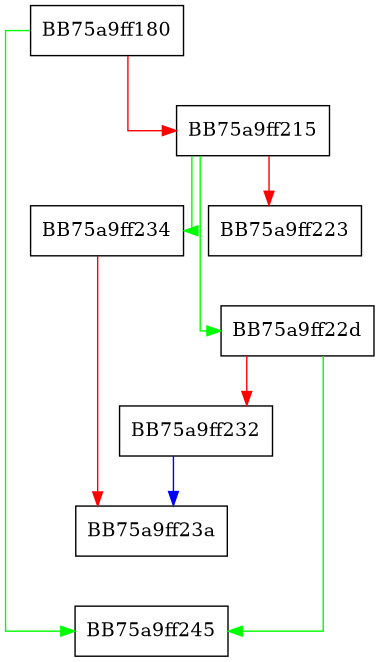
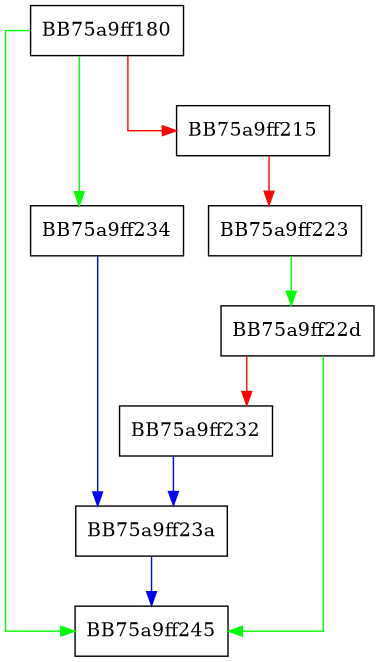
  digraph {
    fontname="DejaVu Serif"
    splines=ortho
    node [fontname="DejaVu Serif" shape=box]
    edge [color=green fontname="DejaVu Serif"]
    BB75a9ff180
    BB75a9ff245
    BB75a9ff215
    BB75a9ff234
    BB75a9ff223
    BB75a9ff23a
    BB75a9ff22d
    BB75a9ff232
    BB75a9ff180 -> BB75a9ff245
    BB75a9ff180 -> BB75a9ff215 [color=red]
-   BB75a9ff215 -> BB75a9ff234
+   BB75a9ff180 -> BB75a9ff234
    BB75a9ff215 -> BB75a9ff223 [color=red]
-   BB75a9ff234 -> BB75a9ff23a [color=red]
-   BB75a9ff215 -> BB75a9ff22d
+   BB75a9ff234 -> BB75a9ff23a [color=blue]
+   BB75a9ff223 -> BB75a9ff22d
+   BB75a9ff23a -> BB75a9ff245 [color=blue]
    BB75a9ff22d -> BB75a9ff245
    BB75a9ff22d -> BB75a9ff232 [color=red]
    BB75a9ff232 -> BB75a9ff23a [color=blue]
  }
